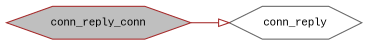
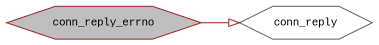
  digraph {
    rankdir=LR
    fontname="Liberation Mono"
    node [fontname="Liberation Mono" fontsize=10 shape=hexagon style=filled]
-   n1 [color=brown fillcolor=grey75 fontcolor=black height=0.2 label=conn_reply_conn width=0.4]
+   n1 [color=brown fillcolor=grey75 fontcolor=black height=0.2 label=conn_reply_errno width=0.4]
    n2 [color=gray40 fillcolor=white height=0.2 label=conn_reply width=0.4]
    n1 -> n2 [color=brown fontname="Liberation Mono" fontsize=10 labelfontname=Helvetica labelfontsize=10 style=solid arrowhead=onormal]
  }
